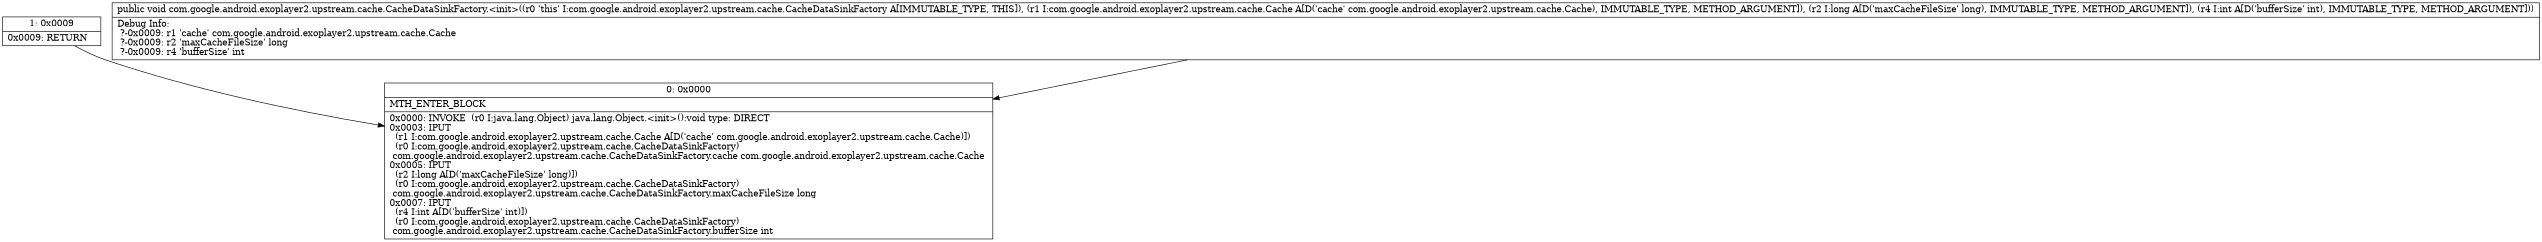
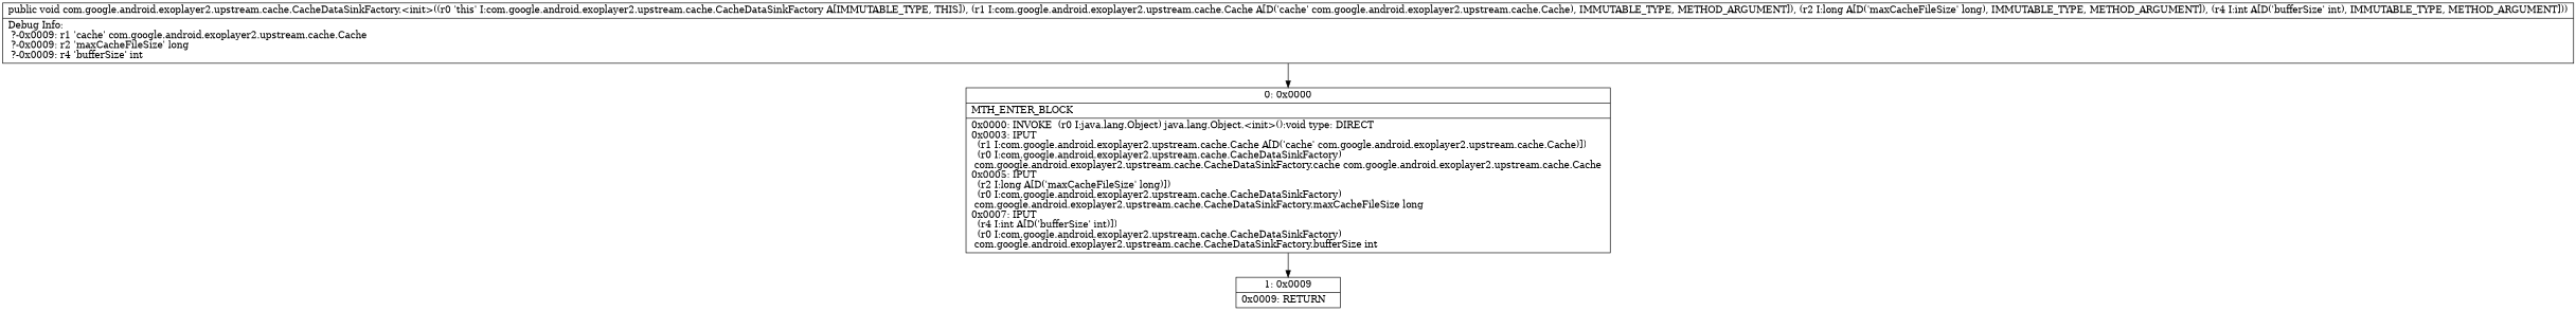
  digraph {
    node [shape=record]
    n1 [label="{0\:\ 0x0000|MTH_ENTER_BLOCK\l|0x0000: INVOKE  (r0 I:java.lang.Object) java.lang.Object.\<init\>():void type: DIRECT \l0x0003: IPUT  \l  (r1 I:com.google.android.exoplayer2.upstream.cache.Cache A[D('cache' com.google.android.exoplayer2.upstream.cache.Cache)])\l  (r0 I:com.google.android.exoplayer2.upstream.cache.CacheDataSinkFactory)\l com.google.android.exoplayer2.upstream.cache.CacheDataSinkFactory.cache com.google.android.exoplayer2.upstream.cache.Cache \l0x0005: IPUT  \l  (r2 I:long A[D('maxCacheFileSize' long)])\l  (r0 I:com.google.android.exoplayer2.upstream.cache.CacheDataSinkFactory)\l com.google.android.exoplayer2.upstream.cache.CacheDataSinkFactory.maxCacheFileSize long \l0x0007: IPUT  \l  (r4 I:int A[D('bufferSize' int)])\l  (r0 I:com.google.android.exoplayer2.upstream.cache.CacheDataSinkFactory)\l com.google.android.exoplayer2.upstream.cache.CacheDataSinkFactory.bufferSize int \l}"]
    n2 [label="{1\:\ 0x0009|0x0009: RETURN   \l}"]
    n3 [label="{public void com.google.android.exoplayer2.upstream.cache.CacheDataSinkFactory.\<init\>((r0 'this' I:com.google.android.exoplayer2.upstream.cache.CacheDataSinkFactory A[IMMUTABLE_TYPE, THIS]), (r1 I:com.google.android.exoplayer2.upstream.cache.Cache A[D('cache' com.google.android.exoplayer2.upstream.cache.Cache), IMMUTABLE_TYPE, METHOD_ARGUMENT]), (r2 I:long A[D('maxCacheFileSize' long), IMMUTABLE_TYPE, METHOD_ARGUMENT]), (r4 I:int A[D('bufferSize' int), IMMUTABLE_TYPE, METHOD_ARGUMENT]))  | Debug Info:\l  ?\-0x0009: r1 'cache' com.google.android.exoplayer2.upstream.cache.Cache\l  ?\-0x0009: r2 'maxCacheFileSize' long\l  ?\-0x0009: r4 'bufferSize' int\l}"]
-   n2 -> n1
+   n1 -> n2
    n3 -> n1
  }
